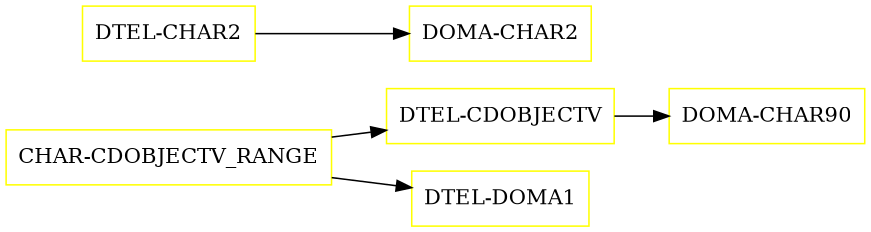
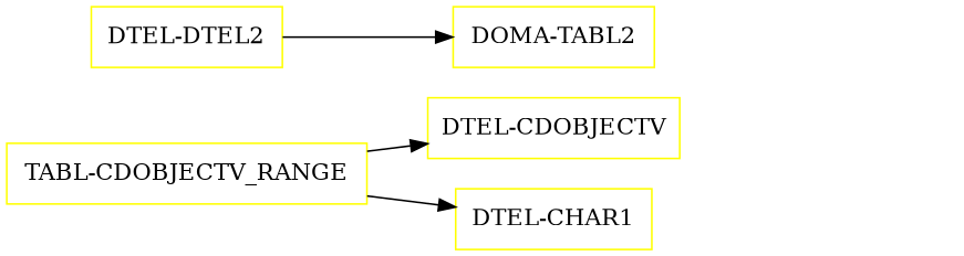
  digraph {
    rankdir=LR
    node [color=yellow shape=box]
-   "TABL-CDOBJECTV_RANGE" [label="CHAR-CDOBJECTV_RANGE"]
+   "TABL-CDOBJECTV_RANGE"
    "DTEL-CDOBJECTV"
-   "DTEL-CHAR1" [label="DTEL-DOMA1"]
-   "DOMA-CHAR90"
-   "DTEL-CHAR2"
-   "DOMA-CHAR2"
+   "DTEL-CHAR1"
+   "DTEL-CHAR2" [label="DTEL-DTEL2"]
+   "DOMA-CHAR2" [label="DOMA-TABL2"]
    "TABL-CDOBJECTV_RANGE" -> "DTEL-CDOBJECTV"
    "TABL-CDOBJECTV_RANGE" -> "DTEL-CHAR1"
-   "DTEL-CDOBJECTV" -> "DOMA-CHAR90"
    "DTEL-CHAR2" -> "DOMA-CHAR2"
  }
